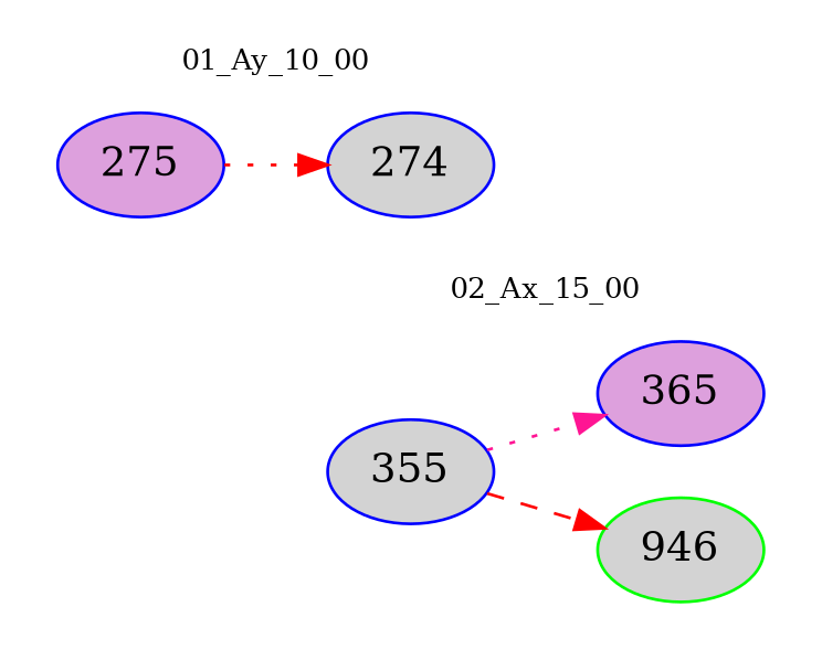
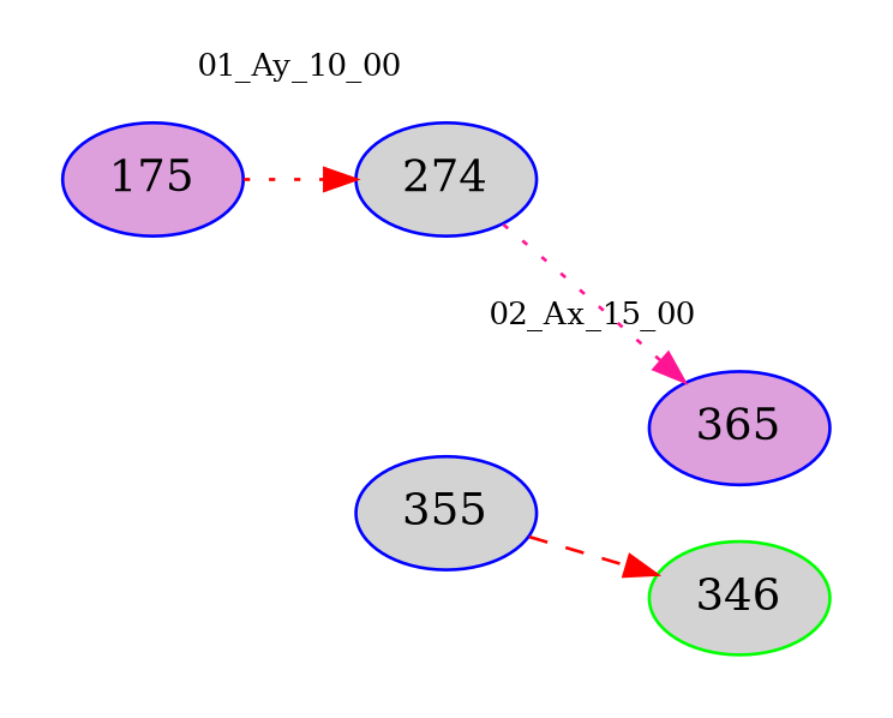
  digraph {
    rankdir=LR
    node [color=blue fillcolor=lightgrey style=filled]
    edge [color=red style=dotted]
-   n1 [fillcolor=plum label=275]
+   n1 [fillcolor=plum label=175]
    n2 [label=274]
    n3 [label=355]
-   n4 [color=green label=946]
+   n4 [color=green label=346]
    n5 [fillcolor=plum label=365]
    subgraph cluster_1 {
      color=white
      fontsize=10
      label="01_Ay_10_00"
      n1
      n2
    }
    subgraph cluster_2 {
      color=white
      fontsize=10
      label="02_Ax_15_00"
      n3
      n4
      n5
    }
    n1 -> n2
    n3 -> n4 [style=dashed]
-   n3 -> n5 [color=deeppink]
+   n2 -> n5 [color=deeppink]
  }
